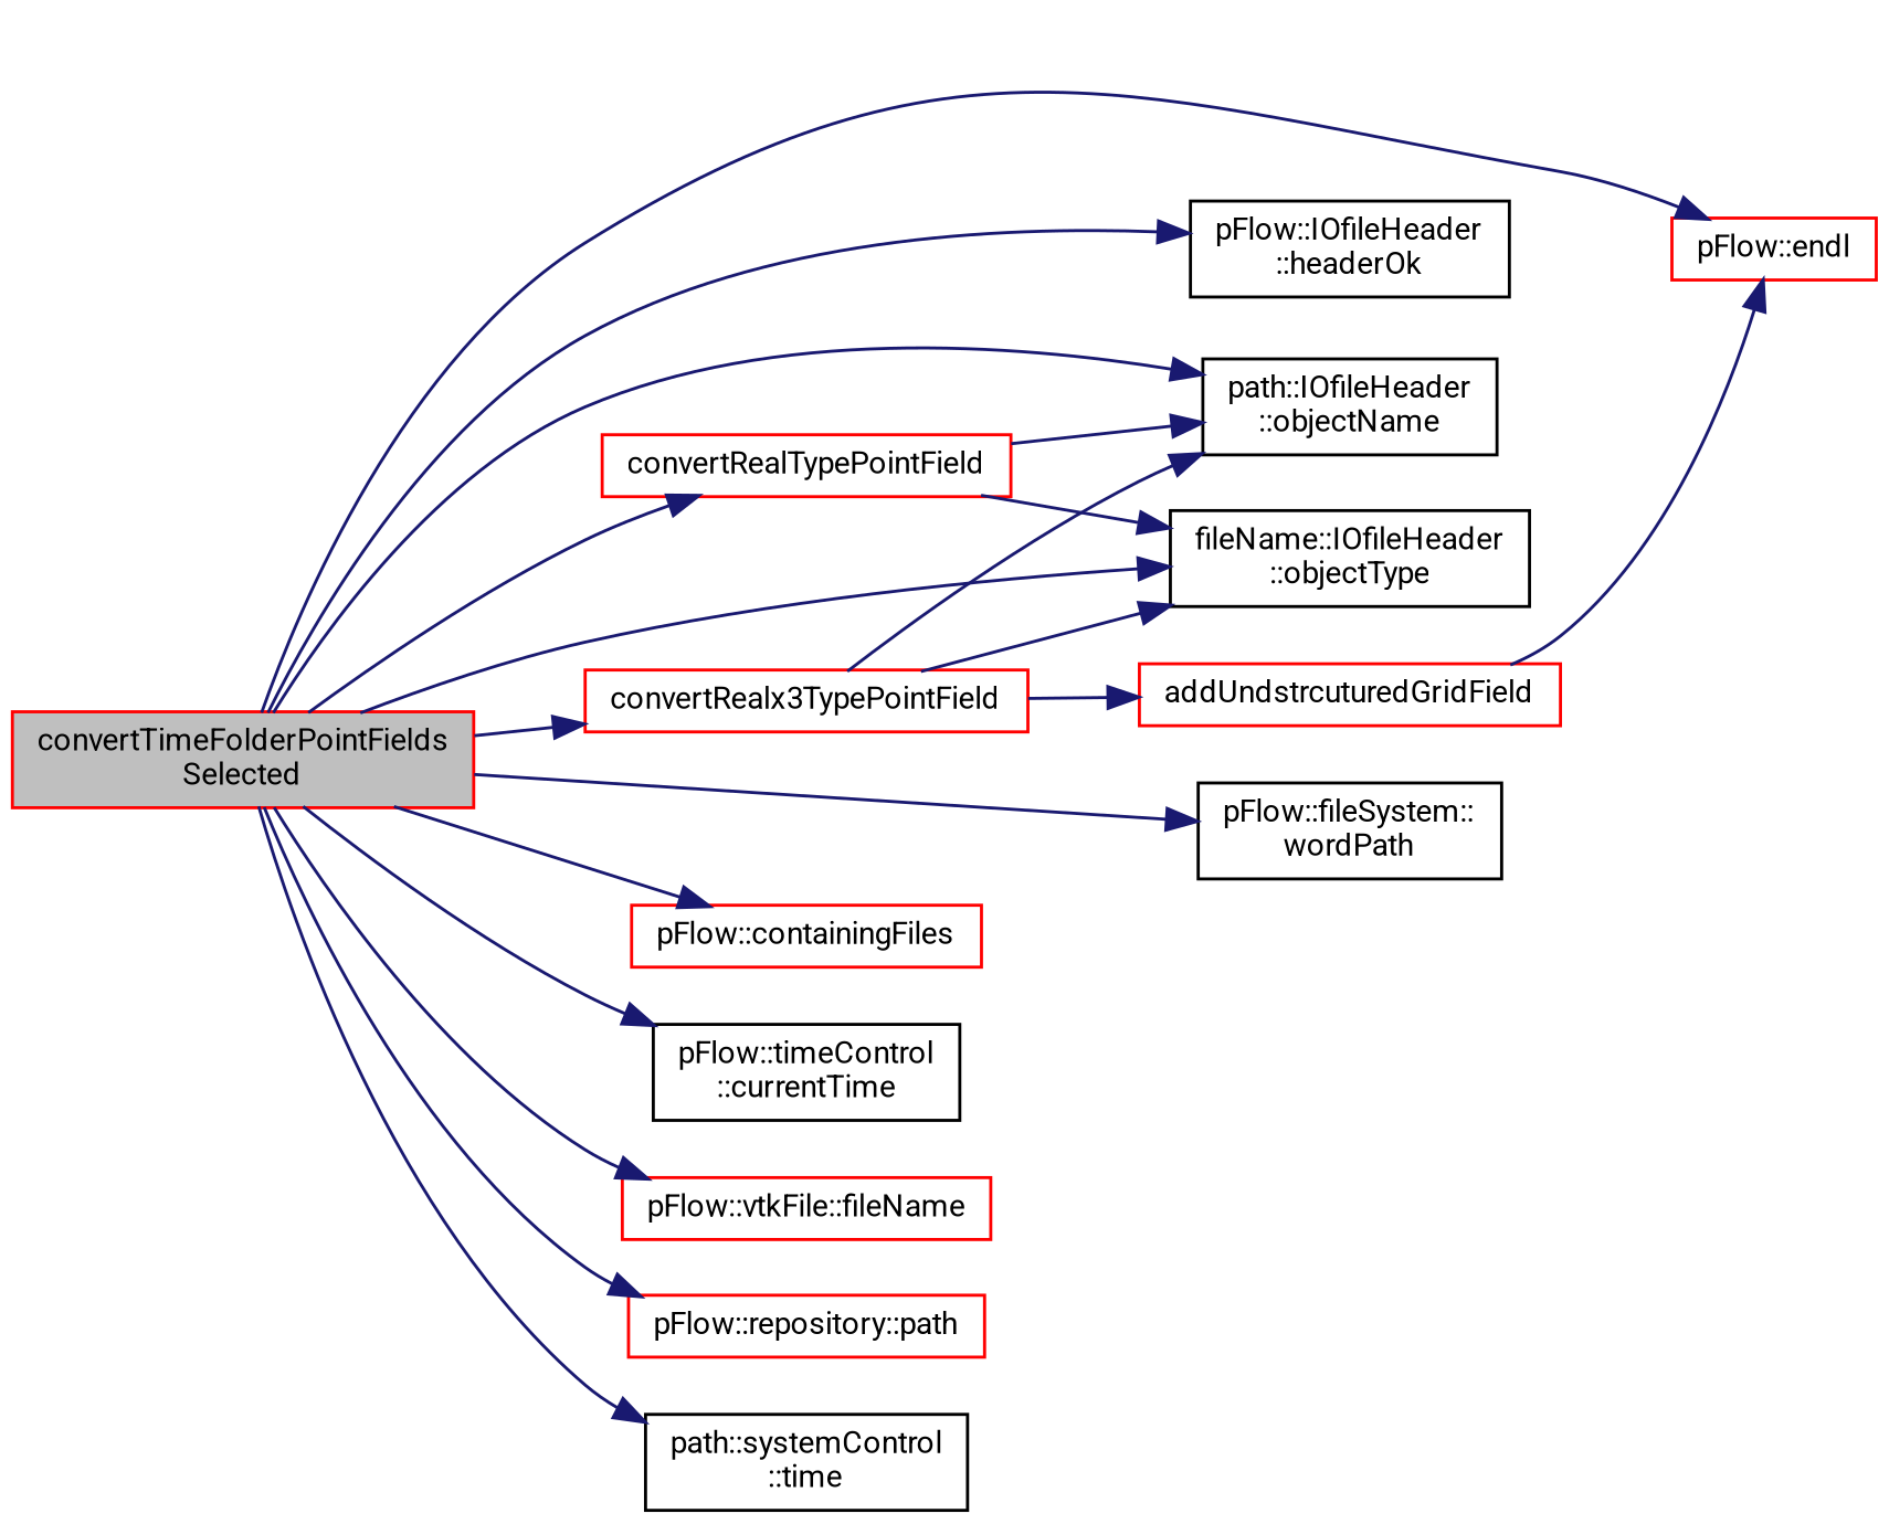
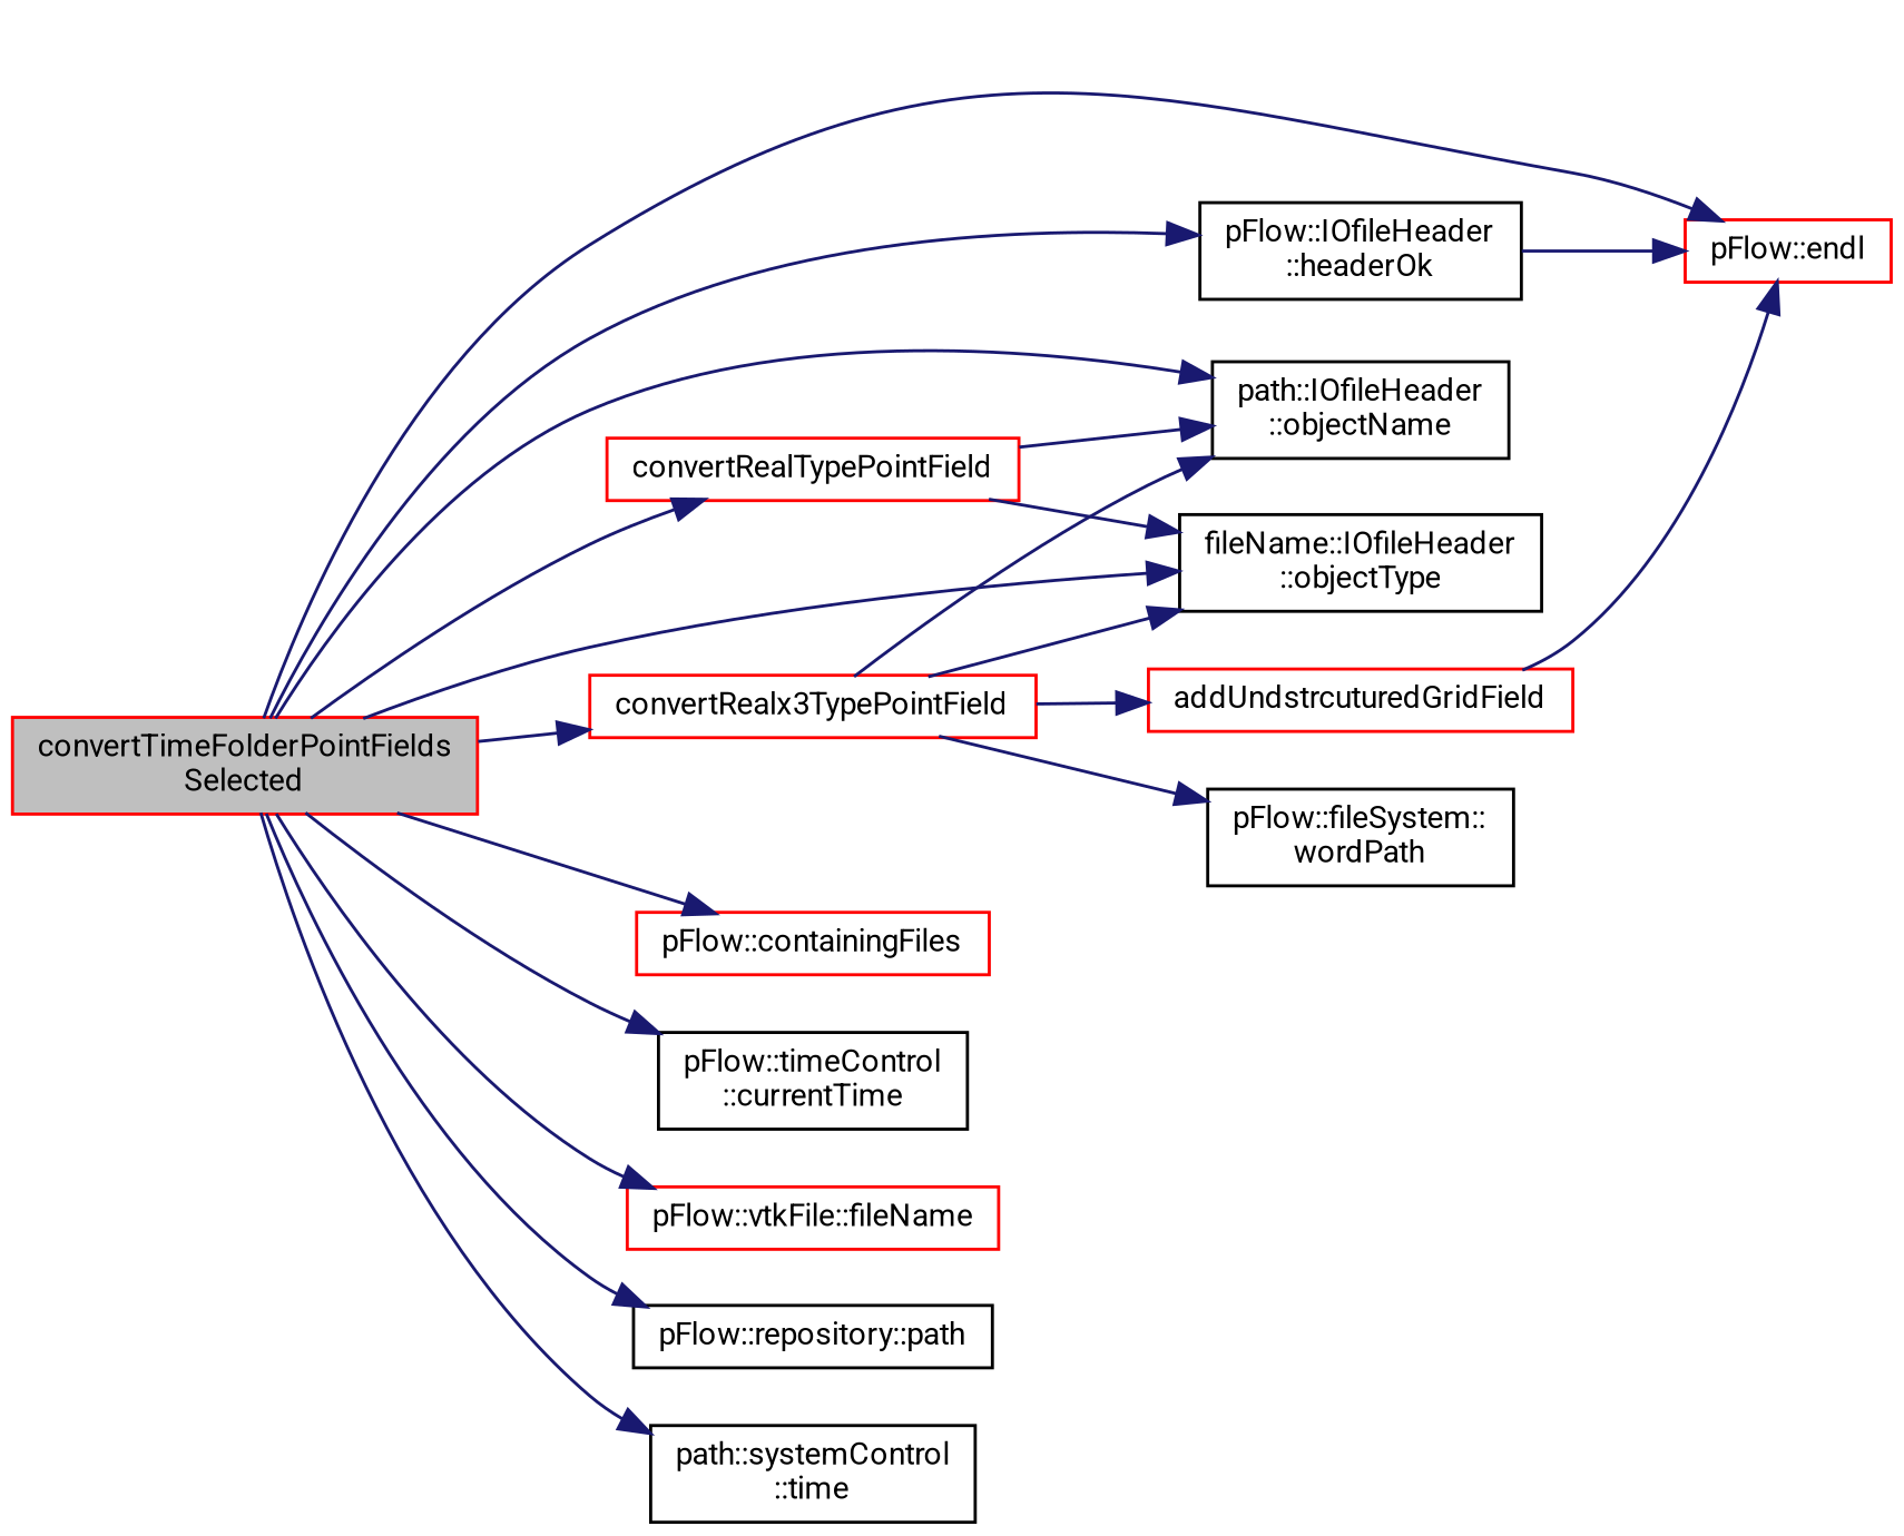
  digraph {
    fontname=Roboto
    rankdir=LR
    node [color=red fillcolor=white fontname=Roboto fontsize=10 shape=record style=filled]
    edge [color=midnightblue fontname=Roboto fontsize=10 labelfontname=Helvetica labelfontsize=10 style=solid]
    n1 [fillcolor=grey75 fontcolor=black height=0.2 label="convertTimeFolderPointFields\lSelected" width=0.4]
    n2 [height=0.2 label="pFlow::endl" width=0.4]
    n3 [height=0.2 label="pFlow::containingFiles" width=0.4]
    n4 [height=0.2 label=convertRealTypePointField width=0.4]
    n5 [color=black height=0.2 label="path::IOfileHeader\l::objectName" width=0.4]
    n6 [color=black height=0.2 label="fileName::IOfileHeader\l::objectType" width=0.4]
    n7 [height=0.2 label=convertRealx3TypePointField width=0.4]
    n8 [color=black height=0.2 label="pFlow::timeControl\l::currentTime" width=0.4]
    n9 [height=0.2 label="pFlow::vtkFile::fileName" width=0.4]
    n10 [color=black height=0.2 label="pFlow::IOfileHeader\l::headerOk" width=0.4]
-   n11 [height=0.2 label="pFlow::repository::path" width=0.4]
+   n11 [color=black height=0.2 label="pFlow::repository::path" width=0.4]
    n12 [color=black height=0.2 label="path::systemControl\l::time" width=0.4]
    n13 [color=black height=0.2 label="pFlow::fileSystem::\lwordPath" width=0.4]
    n14 [height=0.2 label=addUndstrcuturedGridField width=0.4]
    n1 -> n2
    n1 -> n3
    n1 -> n4
    n1 -> n5
    n1 -> n6
    n1 -> n7
    n1 -> n8
    n1 -> n9
    n1 -> n10
    n1 -> n11
    n1 -> n12
-   n1 -> n13
+   n7 -> n13
    n4 -> n5
    n4 -> n6
    n7 -> n5
    n7 -> n6
    n7 -> n14
+   n10 -> n2
    n14 -> n2
  }
